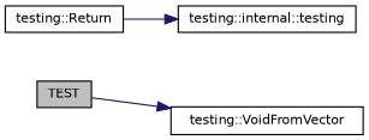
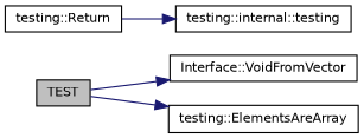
  digraph {
    rankdir=LR
    node [color=black fillcolor=white fontname=Helvetica fontsize=10 shape=record style=filled]
    edge [color=midnightblue fontname=Helvetica fontsize=10 labelfontname=Helvetica labelfontsize=10 style=solid]
    n1 [fillcolor=grey75 fontcolor=black height=0.2 label=TEST width=0.4]
-   n3 [height=0.2 label="testing::VoidFromVector" width=0.4]
+   n2 [height=0.2 label="Interface::VoidFromVector" width=0.4]
+   n3 [height=0.2 label="testing::ElementsAreArray" width=0.4]
    n4 [height=0.2 label="testing::Return" width=0.4]
    n5 [height=0.2 label="testing::internal::testing" width=0.4]
+   n1 -> n2
    n1 -> n3
    n4 -> n5
  }
